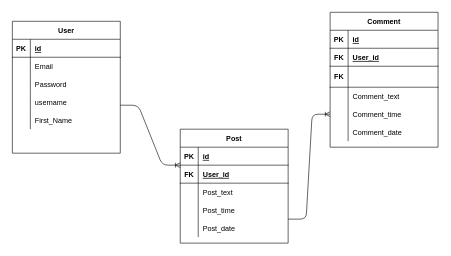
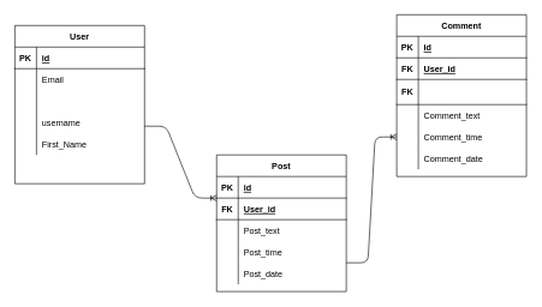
  <mxCell id="0" />
  <mxCell id="1" parent="0" />
  <mxCell id="2" value="User" style="shape=table;startSize=30;container=1;collapsible=1;childLayout=tableLayout;fixedRows=1;rowLines=0;fontStyle=1;align=center;resizeLast=1;" parent="1" vertex="1"><mxGeometry x="20" y="35" width="180" height="220" as="geometry" /></mxCell>
  <mxCell id="3" value="" style="shape=partialRectangle;collapsible=0;dropTarget=0;pointerEvents=0;fillColor=none;top=0;left=0;bottom=1;right=0;points=[[0,0.5],[1,0.5]];portConstraint=eastwest;" parent="2" vertex="1"><mxGeometry y="30" width="180" height="30" as="geometry" /></mxCell>
  <mxCell id="4" value="PK" style="shape=partialRectangle;connectable=0;fillColor=none;top=0;left=0;bottom=0;right=0;fontStyle=1;overflow=hidden;" parent="3" vertex="1"><mxGeometry width="30" height="30" as="geometry" /></mxCell>
  <mxCell id="5" value="id" style="shape=partialRectangle;connectable=0;fillColor=none;top=0;left=0;bottom=0;right=0;align=left;spacingLeft=6;fontStyle=5;overflow=hidden;" parent="3" vertex="1"><mxGeometry x="30" width="150" height="30" as="geometry" /></mxCell>
  <mxCell id="6" value="" style="shape=partialRectangle;collapsible=0;dropTarget=0;pointerEvents=0;fillColor=none;top=0;left=0;bottom=0;right=0;points=[[0,0.5],[1,0.5]];portConstraint=eastwest;" parent="2" vertex="1"><mxGeometry y="60" width="180" height="30" as="geometry" /></mxCell>
  <mxCell id="7" value="" style="shape=partialRectangle;connectable=0;fillColor=none;top=0;left=0;bottom=0;right=0;editable=1;overflow=hidden;" parent="6" vertex="1"><mxGeometry width="30" height="30" as="geometry" /></mxCell>
  <mxCell id="8" value="Email" style="shape=partialRectangle;connectable=0;fillColor=none;top=0;left=0;bottom=0;right=0;align=left;spacingLeft=6;overflow=hidden;" parent="6" vertex="1"><mxGeometry x="30" width="150" height="30" as="geometry" /></mxCell>
  <mxCell id="9" value="" style="shape=partialRectangle;collapsible=0;dropTarget=0;pointerEvents=0;fillColor=none;top=0;left=0;bottom=0;right=0;points=[[0,0.5],[1,0.5]];portConstraint=eastwest;" parent="2" vertex="1"><mxGeometry y="90" width="180" height="30" as="geometry" /></mxCell>
  <mxCell id="10" value="" style="shape=partialRectangle;connectable=0;fillColor=none;top=0;left=0;bottom=0;right=0;editable=1;overflow=hidden;" parent="9" vertex="1"><mxGeometry width="30" height="30" as="geometry" /></mxCell>
- <mxCell id="11" value="Password" style="shape=partialRectangle;connectable=0;fillColor=none;top=0;left=0;bottom=0;right=0;align=left;spacingLeft=6;overflow=hidden;" parent="9" vertex="1"><mxGeometry x="30" width="150" height="30" as="geometry" /></mxCell>
  <mxCell id="12" value="" style="shape=partialRectangle;collapsible=0;dropTarget=0;pointerEvents=0;fillColor=none;top=0;left=0;bottom=0;right=0;points=[[0,0.5],[1,0.5]];portConstraint=eastwest;" parent="2" vertex="1"><mxGeometry y="120" width="180" height="30" as="geometry" /></mxCell>
  <mxCell id="13" value="" style="shape=partialRectangle;connectable=0;fillColor=none;top=0;left=0;bottom=0;right=0;editable=1;overflow=hidden;" parent="12" vertex="1"><mxGeometry width="30" height="30" as="geometry" /></mxCell>
  <mxCell id="14" value="username" style="shape=partialRectangle;connectable=0;fillColor=none;top=0;left=0;bottom=0;right=0;align=left;spacingLeft=6;overflow=hidden;" parent="12" vertex="1"><mxGeometry x="30" width="150" height="30" as="geometry" /></mxCell>
  <mxCell id="15" value="" style="shape=partialRectangle;collapsible=0;dropTarget=0;pointerEvents=0;fillColor=none;top=0;left=0;bottom=0;right=0;points=[[0,0.5],[1,0.5]];portConstraint=eastwest;" vertex="1" parent="2"><mxGeometry y="150" width="180" height="30" as="geometry" /></mxCell>
  <mxCell id="16" value="" style="shape=partialRectangle;connectable=0;fillColor=none;top=0;left=0;bottom=0;right=0;editable=1;overflow=hidden;" vertex="1" parent="15"><mxGeometry width="30" height="30" as="geometry" /></mxCell>
  <mxCell id="17" value="First_Name" style="shape=partialRectangle;connectable=0;fillColor=none;top=0;left=0;bottom=0;right=0;align=left;spacingLeft=6;overflow=hidden;" vertex="1" parent="15"><mxGeometry x="30" width="150" height="30" as="geometry" /></mxCell>
  <mxCell id="18" value="" style="shape=partialRectangle;collapsible=0;dropTarget=0;pointerEvents=0;fillColor=none;top=0;left=0;bottom=0;right=0;points=[[0,0.5],[1,0.5]];portConstraint=eastwest;" vertex="1" parent="2"><mxGeometry y="180" width="180" height="30" as="geometry" /></mxCell>
  <mxCell id="19" value="" style="shape=partialRectangle;connectable=0;fillColor=none;top=0;left=0;bottom=0;right=0;editable=1;overflow=hidden;" vertex="1" parent="18"><mxGeometry width="30" height="30" as="geometry" /></mxCell>
  <mxCell id="20" value="Comment" style="shape=table;startSize=30;container=1;collapsible=1;childLayout=tableLayout;fixedRows=1;rowLines=0;fontStyle=1;align=center;resizeLast=1;" parent="1" vertex="1"><mxGeometry x="550" y="20" width="180" height="225" as="geometry" /></mxCell>
  <mxCell id="21" value="" style="shape=partialRectangle;collapsible=0;dropTarget=0;pointerEvents=0;fillColor=none;top=0;left=0;bottom=1;right=0;points=[[0,0.5],[1,0.5]];portConstraint=eastwest;" vertex="1" parent="20"><mxGeometry y="30" width="180" height="30" as="geometry" /></mxCell>
  <mxCell id="22" value="PK" style="shape=partialRectangle;connectable=0;fillColor=none;top=0;left=0;bottom=0;right=0;fontStyle=1;overflow=hidden;" vertex="1" parent="21"><mxGeometry width="30" height="30" as="geometry" /></mxCell>
  <mxCell id="23" value="id" style="shape=partialRectangle;connectable=0;fillColor=none;top=0;left=0;bottom=0;right=0;align=left;spacingLeft=6;fontStyle=5;overflow=hidden;" vertex="1" parent="21"><mxGeometry x="30" width="150" height="30" as="geometry" /></mxCell>
  <mxCell id="24" value="" style="shape=partialRectangle;collapsible=0;dropTarget=0;pointerEvents=0;fillColor=none;top=0;left=0;bottom=1;right=0;points=[[0,0.5],[1,0.5]];portConstraint=eastwest;" parent="20" vertex="1"><mxGeometry y="60" width="180" height="30" as="geometry" /></mxCell>
  <mxCell id="25" value="FK" style="shape=partialRectangle;connectable=0;fillColor=none;top=0;left=0;bottom=0;right=0;fontStyle=1;overflow=hidden;" parent="24" vertex="1"><mxGeometry width="30" height="30" as="geometry" /></mxCell>
  <mxCell id="26" value="User_id" style="shape=partialRectangle;connectable=0;fillColor=none;top=0;left=0;bottom=0;right=0;align=left;spacingLeft=6;fontStyle=5;overflow=hidden;" parent="24" vertex="1"><mxGeometry x="30" width="150" height="30" as="geometry" /></mxCell>
  <mxCell id="27" value="" style="shape=partialRectangle;collapsible=0;dropTarget=0;pointerEvents=0;fillColor=none;top=0;left=0;bottom=1;right=0;points=[[0,0.5],[1,0.5]];portConstraint=eastwest;" parent="20" vertex="1"><mxGeometry y="90" width="180" height="35" as="geometry" /></mxCell>
  <mxCell id="28" value="FK" style="shape=partialRectangle;connectable=0;fillColor=none;top=0;left=0;bottom=0;right=0;fontStyle=1;overflow=hidden;" parent="27" vertex="1"><mxGeometry width="30" height="35" as="geometry" /></mxCell>
  <mxCell id="29" value="" style="shape=partialRectangle;collapsible=0;dropTarget=0;pointerEvents=0;fillColor=none;top=0;left=0;bottom=0;right=0;points=[[0,0.5],[1,0.5]];portConstraint=eastwest;" parent="20" vertex="1"><mxGeometry y="125" width="180" height="30" as="geometry" /></mxCell>
  <mxCell id="30" value="" style="shape=partialRectangle;connectable=0;fillColor=none;top=0;left=0;bottom=0;right=0;editable=1;overflow=hidden;" parent="29" vertex="1"><mxGeometry width="30" height="30" as="geometry" /></mxCell>
  <mxCell id="31" value="Comment_text" style="shape=partialRectangle;connectable=0;fillColor=none;top=0;left=0;bottom=0;right=0;align=left;spacingLeft=6;overflow=hidden;" parent="29" vertex="1"><mxGeometry x="30" width="150" height="30" as="geometry" /></mxCell>
  <mxCell id="32" value="" style="shape=partialRectangle;collapsible=0;dropTarget=0;pointerEvents=0;fillColor=none;top=0;left=0;bottom=0;right=0;points=[[0,0.5],[1,0.5]];portConstraint=eastwest;" parent="20" vertex="1"><mxGeometry y="155" width="180" height="30" as="geometry" /></mxCell>
  <mxCell id="33" value="" style="shape=partialRectangle;connectable=0;fillColor=none;top=0;left=0;bottom=0;right=0;editable=1;overflow=hidden;" parent="32" vertex="1"><mxGeometry width="30" height="30" as="geometry" /></mxCell>
  <mxCell id="34" value="Comment_time" style="shape=partialRectangle;connectable=0;fillColor=none;top=0;left=0;bottom=0;right=0;align=left;spacingLeft=6;overflow=hidden;" parent="32" vertex="1"><mxGeometry x="30" width="150" height="30" as="geometry" /></mxCell>
  <mxCell id="35" value="" style="shape=partialRectangle;collapsible=0;dropTarget=0;pointerEvents=0;fillColor=none;top=0;left=0;bottom=0;right=0;points=[[0,0.5],[1,0.5]];portConstraint=eastwest;" parent="20" vertex="1"><mxGeometry y="185" width="180" height="30" as="geometry" /></mxCell>
  <mxCell id="36" value="" style="shape=partialRectangle;connectable=0;fillColor=none;top=0;left=0;bottom=0;right=0;editable=1;overflow=hidden;" parent="35" vertex="1"><mxGeometry width="30" height="30" as="geometry" /></mxCell>
  <mxCell id="37" value="Comment_date" style="shape=partialRectangle;connectable=0;fillColor=none;top=0;left=0;bottom=0;right=0;align=left;spacingLeft=6;overflow=hidden;" parent="35" vertex="1"><mxGeometry x="30" width="150" height="30" as="geometry" /></mxCell>
  <mxCell id="38" value="Post" style="shape=table;startSize=30;container=1;collapsible=1;childLayout=tableLayout;fixedRows=1;rowLines=0;fontStyle=1;align=center;resizeLast=1;" parent="1" vertex="1"><mxGeometry x="300" y="215" width="180" height="190" as="geometry" /></mxCell>
  <mxCell id="39" value="" style="shape=partialRectangle;collapsible=0;dropTarget=0;pointerEvents=0;fillColor=none;top=0;left=0;bottom=1;right=0;points=[[0,0.5],[1,0.5]];portConstraint=eastwest;" parent="38" vertex="1"><mxGeometry y="30" width="180" height="30" as="geometry" /></mxCell>
  <mxCell id="40" value="PK" style="shape=partialRectangle;connectable=0;fillColor=none;top=0;left=0;bottom=0;right=0;fontStyle=1;overflow=hidden;" parent="39" vertex="1"><mxGeometry width="30" height="30" as="geometry" /></mxCell>
  <mxCell id="41" value="id" style="shape=partialRectangle;connectable=0;fillColor=none;top=0;left=0;bottom=0;right=0;align=left;spacingLeft=6;fontStyle=5;overflow=hidden;" parent="39" vertex="1"><mxGeometry x="30" width="150" height="30" as="geometry" /></mxCell>
  <mxCell id="42" value="" style="shape=partialRectangle;collapsible=0;dropTarget=0;pointerEvents=0;fillColor=none;top=0;left=0;bottom=1;right=0;points=[[0,0.5],[1,0.5]];portConstraint=eastwest;" parent="38" vertex="1"><mxGeometry y="60" width="180" height="30" as="geometry" /></mxCell>
  <mxCell id="43" value="FK" style="shape=partialRectangle;connectable=0;fillColor=none;top=0;left=0;bottom=0;right=0;fontStyle=1;overflow=hidden;" parent="42" vertex="1"><mxGeometry width="30" height="30" as="geometry" /></mxCell>
  <mxCell id="44" value="User_id" style="shape=partialRectangle;connectable=0;fillColor=none;top=0;left=0;bottom=0;right=0;align=left;spacingLeft=6;fontStyle=5;overflow=hidden;" parent="42" vertex="1"><mxGeometry x="30" width="150" height="30" as="geometry" /></mxCell>
  <mxCell id="45" value="" style="shape=partialRectangle;collapsible=0;dropTarget=0;pointerEvents=0;fillColor=none;top=0;left=0;bottom=0;right=0;points=[[0,0.5],[1,0.5]];portConstraint=eastwest;" parent="38" vertex="1"><mxGeometry y="90" width="180" height="30" as="geometry" /></mxCell>
  <mxCell id="46" value="" style="shape=partialRectangle;connectable=0;fillColor=none;top=0;left=0;bottom=0;right=0;editable=1;overflow=hidden;" parent="45" vertex="1"><mxGeometry width="30" height="30" as="geometry" /></mxCell>
  <mxCell id="47" value="Post_text" style="shape=partialRectangle;connectable=0;fillColor=none;top=0;left=0;bottom=0;right=0;align=left;spacingLeft=6;overflow=hidden;" parent="45" vertex="1"><mxGeometry x="30" width="150" height="30" as="geometry" /></mxCell>
  <mxCell id="48" value="" style="shape=partialRectangle;collapsible=0;dropTarget=0;pointerEvents=0;fillColor=none;top=0;left=0;bottom=0;right=0;points=[[0,0.5],[1,0.5]];portConstraint=eastwest;" parent="38" vertex="1"><mxGeometry y="120" width="180" height="30" as="geometry" /></mxCell>
  <mxCell id="49" value="" style="shape=partialRectangle;connectable=0;fillColor=none;top=0;left=0;bottom=0;right=0;editable=1;overflow=hidden;" parent="48" vertex="1"><mxGeometry width="30" height="30" as="geometry" /></mxCell>
  <mxCell id="50" value="Post_time" style="shape=partialRectangle;connectable=0;fillColor=none;top=0;left=0;bottom=0;right=0;align=left;spacingLeft=6;overflow=hidden;" parent="48" vertex="1"><mxGeometry x="30" width="150" height="30" as="geometry" /></mxCell>
  <mxCell id="51" value="" style="shape=partialRectangle;collapsible=0;dropTarget=0;pointerEvents=0;fillColor=none;top=0;left=0;bottom=0;right=0;points=[[0,0.5],[1,0.5]];portConstraint=eastwest;" parent="38" vertex="1"><mxGeometry y="150" width="180" height="30" as="geometry" /></mxCell>
  <mxCell id="52" value="" style="shape=partialRectangle;connectable=0;fillColor=none;top=0;left=0;bottom=0;right=0;editable=1;overflow=hidden;" parent="51" vertex="1"><mxGeometry width="30" height="30" as="geometry" /></mxCell>
  <mxCell id="53" value="Post_date" style="shape=partialRectangle;connectable=0;fillColor=none;top=0;left=0;bottom=0;right=0;align=left;spacingLeft=6;overflow=hidden;" parent="51" vertex="1"><mxGeometry x="30" width="150" height="30" as="geometry" /></mxCell>
  <mxCell id="54" value="" style="edgeStyle=entityRelationEdgeStyle;fontSize=12;html=1;endArrow=ERoneToMany;" parent="1" edge="1"><mxGeometry width="100" height="100" relative="1" as="geometry"><mxPoint x="200" y="175" as="sourcePoint" /><mxPoint x="300" y="275" as="targetPoint" /></mxGeometry></mxCell>
  <mxCell id="55" value="" style="edgeStyle=entityRelationEdgeStyle;fontSize=12;html=1;endArrow=ERoneToMany;entryX=0;entryY=0.5;entryDx=0;entryDy=0;" parent="1" target="32" edge="1"><mxGeometry width="100" height="100" relative="1" as="geometry"><mxPoint x="480" y="365" as="sourcePoint" /><mxPoint x="580" y="265" as="targetPoint" /></mxGeometry></mxCell>
